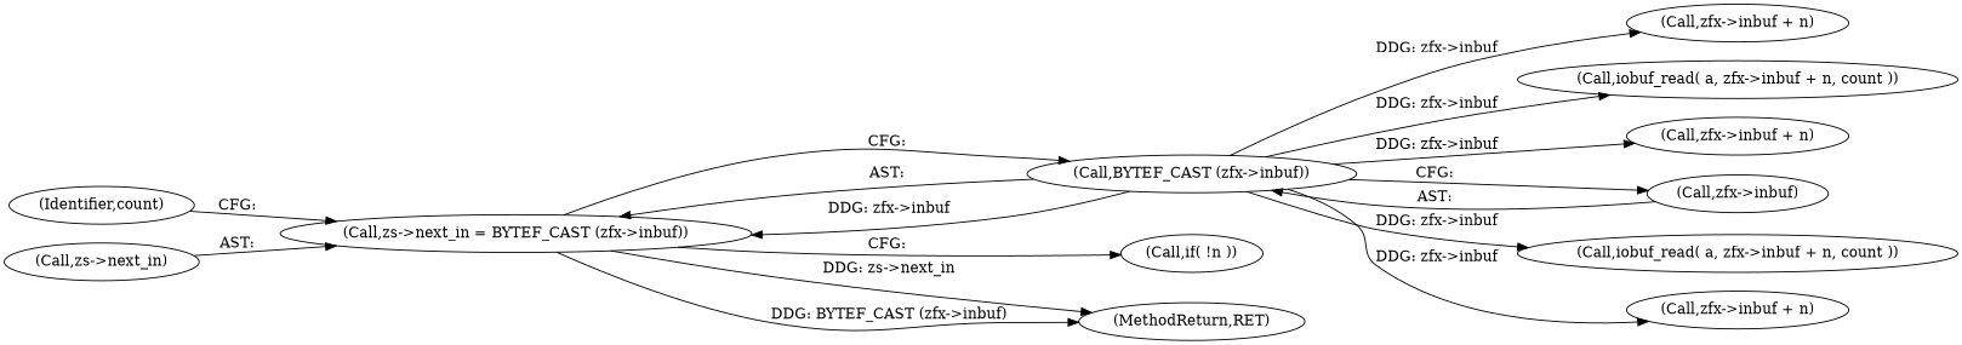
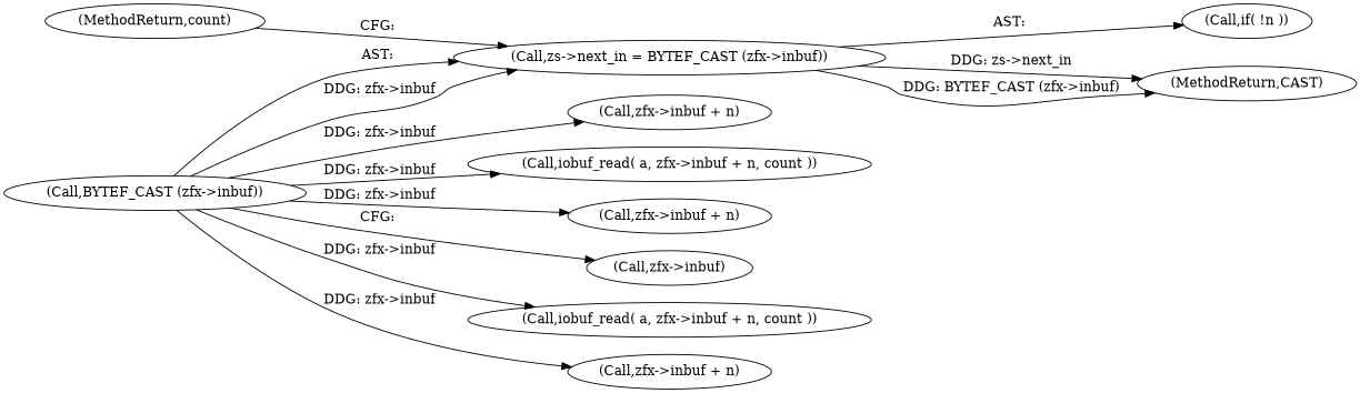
  digraph {
    rankdir=LR
    n1 [label="(Call,zs->next_in = BYTEF_CAST (zfx->inbuf))"]
    n2 [label="(Call,BYTEF_CAST (zfx->inbuf))"]
    n3 [label="(Call,if( !n ))"]
-   n4 [label="(MethodReturn,RET)"]
+   n4 [label="(MethodReturn,CAST)"]
    n5 [label="(Call,zfx->inbuf + n)"]
    n6 [label="(Call,iobuf_read( a, zfx->inbuf + n, count ))"]
    n7 [label="(Call,zfx->inbuf + n)"]
    n8 [label="(Call,zfx->inbuf)"]
    n9 [label="(Call,iobuf_read( a, zfx->inbuf + n, count ))"]
    n10 [label="(Call,zfx->inbuf + n)"]
-   n11 [label="(Identifier,count)"]
-   n12 [label="(Call,zs->next_in)"]
-   n1 -> n2 [label="CFG: "]
-   n1 -> n3 [label="CFG: "]
+   n11 [label="(MethodReturn,count)"]
+   n1 -> n3 [label="AST: "]
    n1 -> n4 [label="DDG: zs->next_in"]
    n1 -> n4 [label="DDG: BYTEF_CAST (zfx->inbuf)"]
    n2 -> n1 [label="AST: "]
    n2 -> n1 [label="DDG: zfx->inbuf"]
    n2 -> n5 [label="DDG: zfx->inbuf"]
    n2 -> n6 [label="DDG: zfx->inbuf"]
    n2 -> n7 [label="DDG: zfx->inbuf"]
    n2 -> n8 [label="CFG: "]
    n2 -> n9 [label="DDG: zfx->inbuf"]
    n2 -> n10 [label="DDG: zfx->inbuf"]
-   n8 -> n2 [label="AST: "]
    n11 -> n1 [label="CFG: "]
-   n12 -> n1 [label="AST: "]
  }
